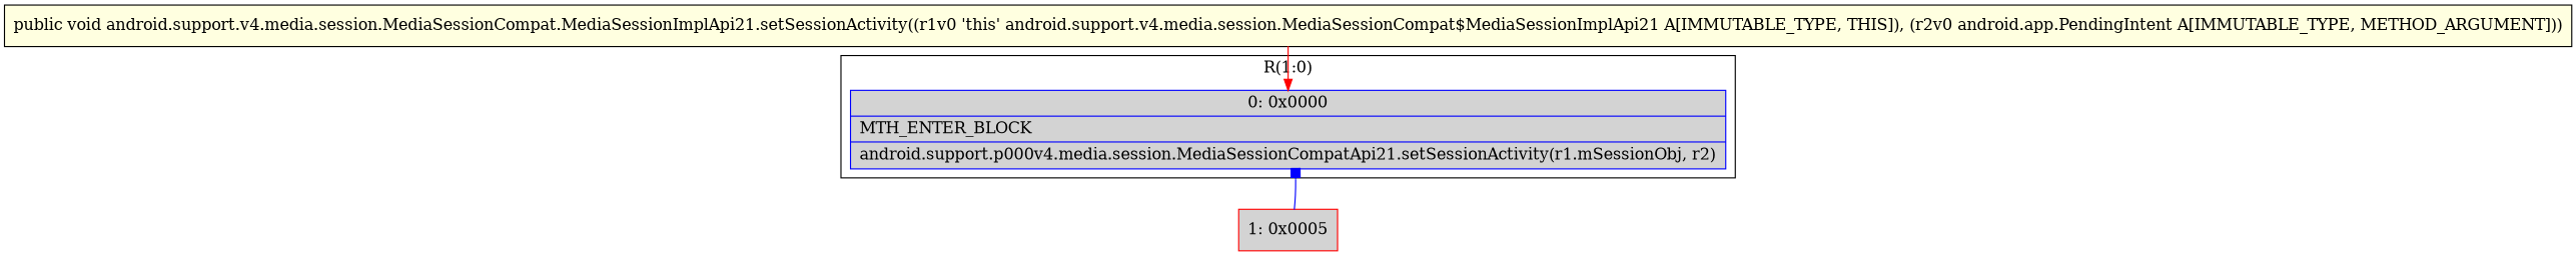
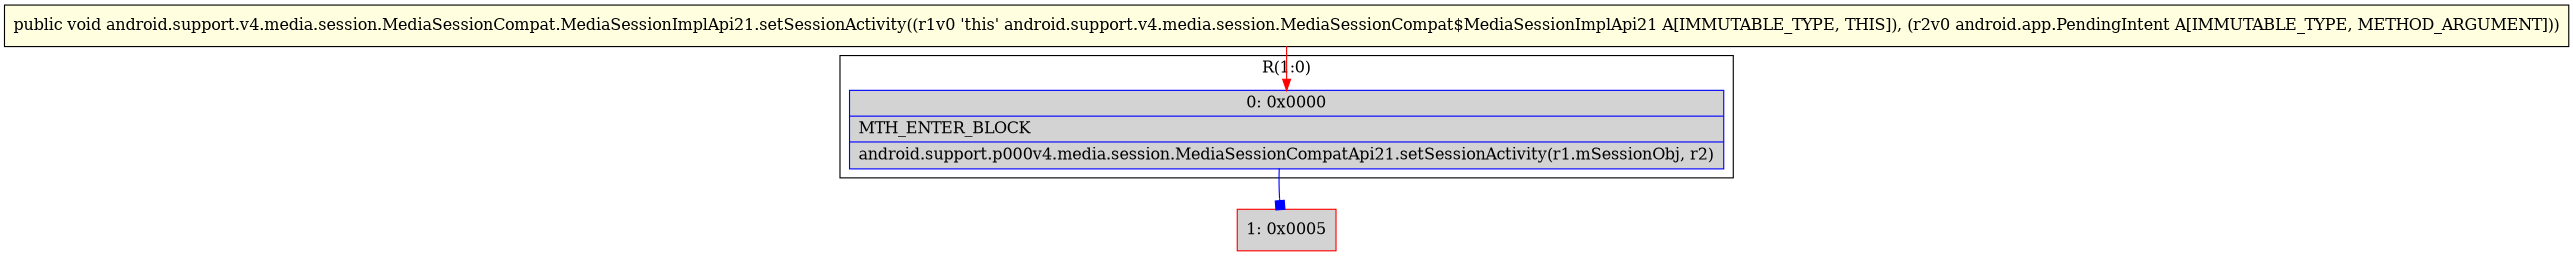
  digraph {
    node [shape=record style=filled fillcolor=lightgrey]
    n1 [color=blue label="{0\:\ 0x0000|MTH_ENTER_BLOCK\l|android.support.p000v4.media.session.MediaSessionCompatApi21.setSessionActivity(r1.mSessionObj, r2)\l}"]
    n2 [color=red label="{1\:\ 0x0005}"]
    n3 [label="{public void android.support.v4.media.session.MediaSessionCompat.MediaSessionImplApi21.setSessionActivity((r1v0 'this' android.support.v4.media.session.MediaSessionCompat$MediaSessionImplApi21 A[IMMUTABLE_TYPE, THIS]), (r2v0 android.app.PendingIntent A[IMMUTABLE_TYPE, METHOD_ARGUMENT])) }" fillcolor=lightyellow]
    subgraph cluster_1 {
      label="R(1:0)"
      n1
    }
-   n2 -> n1 [color=blue arrowhead=box]
+   n1 -> n2 [color=blue arrowhead=box]
    n3 -> n1 [color=red arrowhead=normal]
  }
